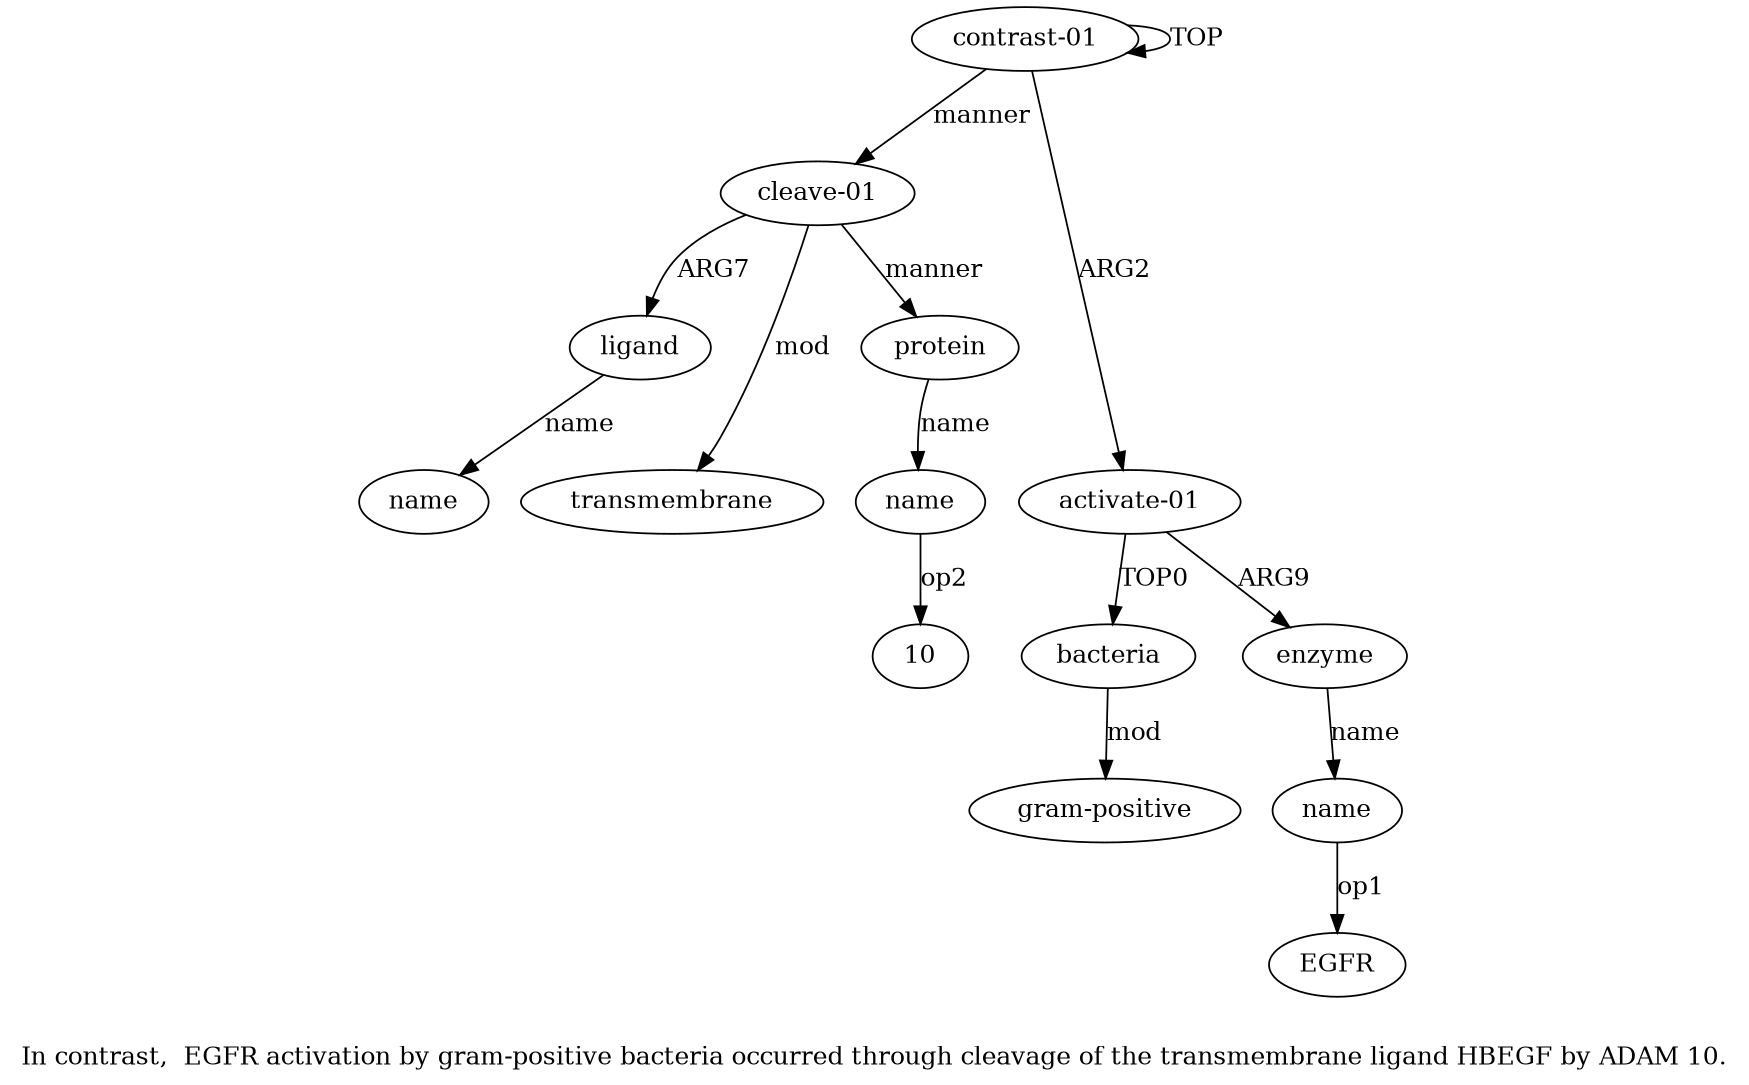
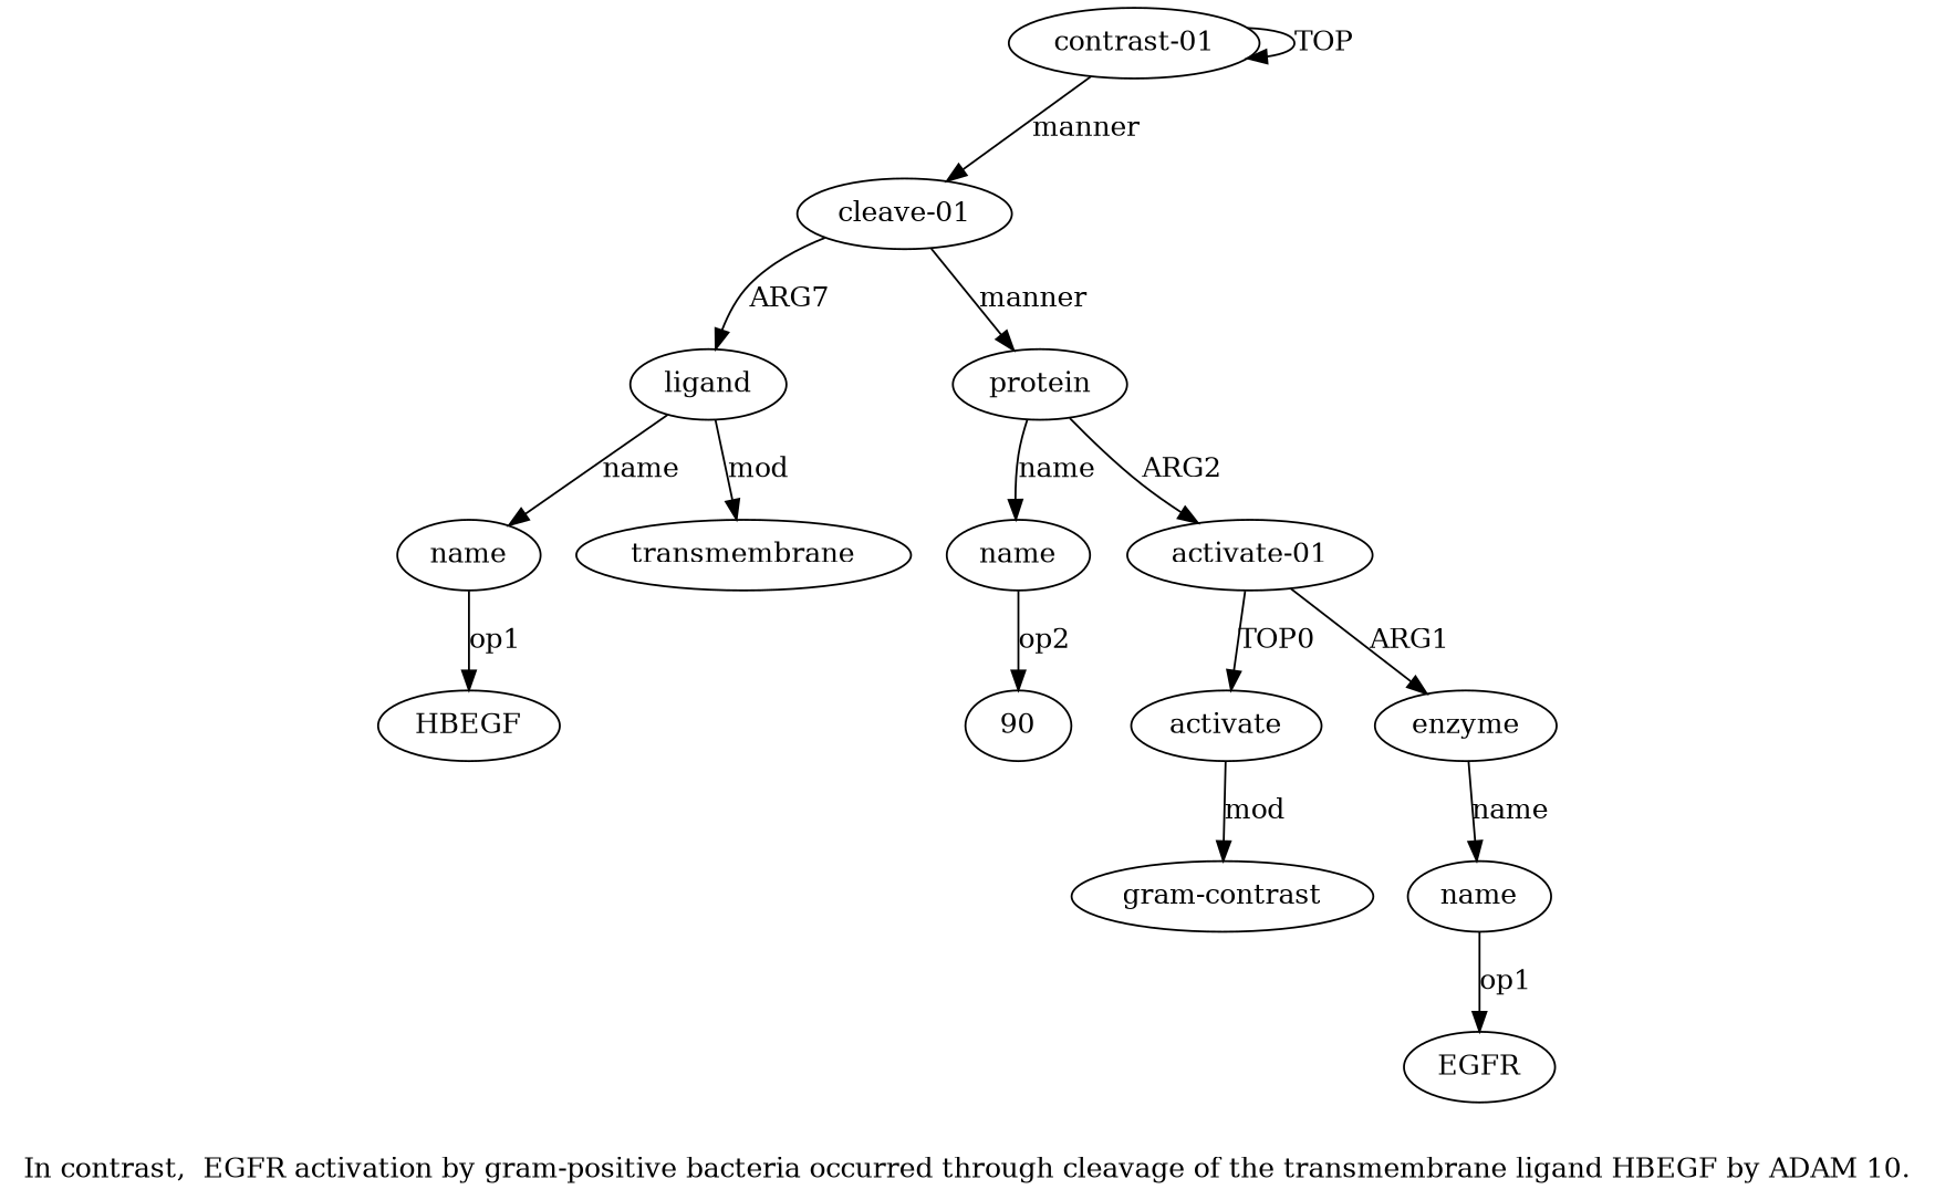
  digraph {
    label="In contrast,  EGFR activation by gram-positive bacteria occurred through cleavage of the transmembrane ligand HBEGF by ADAM 10."
    node [color=black gold_ind=-1 gold_label=name test_ind=-1 test_label=name]
    edge [color=black gold_label=name test_label=name]
    n1 [gold_ind=11 gold_label=transmembrane label=transmembrane test_ind=11 test_label=transmembrane]
    n2 [gold_ind=10 label=name test_ind=10]
+   n3 [gold_label=HBEGF label=HBEGF test_label=HBEGF]
    n4 [gold_label=EGFR label=EGFR test_label=EGFR]
    n5 [gold_ind=1 gold_label="activate-01" label="activate-01" test_ind=1 test_label="activate-01"]
-   n6 [gold_ind=2 gold_label=bacteria label=bacteria test_ind=2 test_label=bacteria]
+   n6 [gold_ind=2 gold_label=bacteria label=activate test_ind=2 test_label=bacteria]
    n7 [gold_ind=4 gold_label=enzyme label=enzyme test_ind=4 test_label=enzyme]
-   n8 [gold_ind=3 gold_label="gram-positive" label="gram-positive" test_ind=3 test_label="gram-positive"]
+   n8 [gold_ind=3 gold_label="gram-positive" label="gram-contrast" test_ind=3 test_label="gram-positive"]
    n9 [gold_ind=5 label=name test_ind=5]
    n10 [gold_ind=6 gold_label="cleave-01" label="cleave-01" test_ind=6 test_label="cleave-01"]
    n11 [gold_ind=7 gold_label=protein label=protein test_ind=7 test_label=protein]
    n12 [gold_ind=9 gold_label=ligand label=ligand test_ind=9 test_label=ligand]
    n13 [gold_ind=8 label=name test_ind=8]
    n14 [gold_ind=0 gold_label="contrast-01" label="contrast-01" test_ind=0 test_label="contrast-01"]
-   n15 [gold_label=10 label=10 test_label=10]
+   n15 [gold_label=10 label=90 test_label=10]
+   n2 -> n3 [gold_label=op1 label=op1 test_label=op1]
    n5 -> n6 [gold_label=ARG0 label=TOP0 test_label=ARG0]
-   n5 -> n7 [gold_label=ARG1 label=ARG9 test_label=ARG1]
+   n5 -> n7 [gold_label=ARG1 label=ARG1 test_label=ARG1]
    n6 -> n8 [gold_label=mod label=mod test_label=mod]
    n7 -> n9 [label=name]
    n9 -> n4 [gold_label=op1 label=op1 test_label=op1]
    n10 -> n11 [gold_label=ARG0 label=manner test_label=ARG0]
    n10 -> n12 [gold_label=ARG1 label=ARG7 test_label=ARG1]
    n11 -> n13 [label=name]
-   n10 -> n1 [gold_label=mod label=mod test_label=mod]
+   n12 -> n1 [gold_label=mod label=mod test_label=mod]
    n12 -> n2 [label=name]
    n13 -> n15 [gold_label=op2 label=op2 test_label=op2]
-   n14 -> n5 [gold_label=ARG2 label=ARG2 test_label=ARG2]
+   n11 -> n5 [gold_label=ARG2 label=ARG2 test_label=ARG2]
    n14 -> n10 [gold_label=manner label=manner test_label=manner]
    n14 -> n14 [gold_label=TOP label=TOP test_label=TOP]
  }
